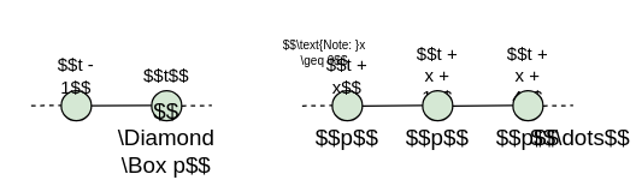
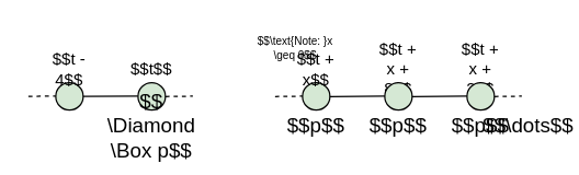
  <mxCell id="0" />
  <mxCell id="1" parent="0" />
  <mxCell id="2" value="" style="endArrow=none;html=1;rounded=0;dashed=1;" edge="1" parent="1"><mxGeometry width="50" height="50" relative="1" as="geometry"><mxPoint x="20" y="70" as="sourcePoint" /><mxPoint x="40" y="69.71" as="targetPoint" /></mxGeometry></mxCell>
  <mxCell id="3" value="" style="ellipse;whiteSpace=wrap;html=1;aspect=fixed;fillColor=#d5e8d4;strokeColor=#000000;strokeWidth=1;" vertex="1" parent="1"><mxGeometry x="40" y="60" width="20" height="20" as="geometry" /></mxCell>
  <mxCell id="4" value="" style="endArrow=none;html=1;rounded=0;" edge="1" parent="1"><mxGeometry width="50" height="50" relative="1" as="geometry"><mxPoint x="60" y="70" as="sourcePoint" /><mxPoint x="100" y="69.71" as="targetPoint" /></mxGeometry></mxCell>
  <mxCell id="5" value="" style="ellipse;whiteSpace=wrap;html=1;aspect=fixed;fillColor=#d5e8d4;strokeColor=#000000;strokeWidth=1;" vertex="1" parent="1"><mxGeometry x="100" y="60" width="20" height="20" as="geometry" /></mxCell>
  <mxCell id="6" value="" style="ellipse;whiteSpace=wrap;html=1;aspect=fixed;fillColor=#d5e8d4;strokeColor=#000000;strokeWidth=1;" vertex="1" parent="1"><mxGeometry x="220" y="60" width="20" height="20" as="geometry" /></mxCell>
  <mxCell id="7" value="$$t + x$$" style="text;html=1;strokeColor=none;fillColor=none;align=center;verticalAlign=middle;whiteSpace=wrap;rounded=0;" vertex="1" parent="1"><mxGeometry x="215" y="40" width="30" height="20" as="geometry" /></mxCell>
- <mxCell id="8" value="$$t + x + 1$$" style="text;html=1;strokeColor=none;fillColor=none;align=center;verticalAlign=middle;whiteSpace=wrap;rounded=0;" vertex="1" parent="1"><mxGeometry x="275" y="40" width="30" height="20" as="geometry" /></mxCell>
- <mxCell id="9" value="$$t + x + 4$$" style="text;html=1;strokeColor=none;fillColor=none;align=center;verticalAlign=middle;whiteSpace=wrap;rounded=0;" vertex="1" parent="1"><mxGeometry x="335" y="40" width="30" height="20" as="geometry" /></mxCell>
+ <mxCell id="8" value="$$t + x + 8$$" style="text;html=1;strokeColor=none;fillColor=none;align=center;verticalAlign=middle;whiteSpace=wrap;rounded=0;" vertex="1" parent="1"><mxGeometry x="275" y="40" width="30" height="20" as="geometry" /></mxCell>
+ <mxCell id="9" value="$$t + x + 2$$" style="text;html=1;strokeColor=none;fillColor=none;align=center;verticalAlign=middle;whiteSpace=wrap;rounded=0;" vertex="1" parent="1"><mxGeometry x="335" y="40" width="30" height="20" as="geometry" /></mxCell>
  <mxCell id="10" value="" style="ellipse;whiteSpace=wrap;html=1;aspect=fixed;fillColor=#d5e8d4;strokeColor=#000000;strokeWidth=1;" vertex="1" parent="1"><mxGeometry x="280" y="60" width="20" height="20" as="geometry" /></mxCell>
  <mxCell id="11" value="" style="endArrow=none;html=1;rounded=0;" edge="1" parent="1"><mxGeometry width="50" height="50" relative="1" as="geometry"><mxPoint x="240" y="70.14" as="sourcePoint" /><mxPoint x="280" y="69.85" as="targetPoint" /></mxGeometry></mxCell>
  <mxCell id="12" value="" style="ellipse;whiteSpace=wrap;html=1;aspect=fixed;fillColor=#d5e8d4;strokeColor=#000000;strokeWidth=1;" vertex="1" parent="1"><mxGeometry x="340" y="60" width="20" height="20" as="geometry" /></mxCell>
  <mxCell id="13" value="" style="endArrow=none;html=1;rounded=0;" edge="1" parent="1"><mxGeometry width="50" height="50" relative="1" as="geometry"><mxPoint x="300" y="70.14" as="sourcePoint" /><mxPoint x="340" y="69.85" as="targetPoint" /></mxGeometry></mxCell>
  <mxCell id="14" value="" style="endArrow=none;html=1;rounded=0;dashed=1;" edge="1" parent="1"><mxGeometry width="50" height="50" relative="1" as="geometry"><mxPoint x="360" y="70.12" as="sourcePoint" /><mxPoint x="380" y="69.83" as="targetPoint" /></mxGeometry></mxCell>
  <mxCell id="15" value="$$t$$" style="text;html=1;strokeColor=none;fillColor=none;align=center;verticalAlign=middle;whiteSpace=wrap;rounded=0;" vertex="1" parent="1"><mxGeometry x="95" y="40" width="30" height="20" as="geometry" /></mxCell>
- <mxCell id="16" value="$$t - 1$$" style="text;html=1;strokeColor=none;fillColor=none;align=center;verticalAlign=middle;whiteSpace=wrap;rounded=0;" vertex="1" parent="1"><mxGeometry x="35" y="40" width="30" height="20" as="geometry" /></mxCell>
+ <mxCell id="16" value="$$t - 4$$" style="text;html=1;strokeColor=none;fillColor=none;align=center;verticalAlign=middle;whiteSpace=wrap;rounded=0;" vertex="1" parent="1"><mxGeometry x="35" y="40" width="30" height="20" as="geometry" /></mxCell>
  <mxCell id="17" value="$$p$$" style="text;html=1;strokeColor=none;fillColor=none;align=center;verticalAlign=middle;whiteSpace=wrap;rounded=0;fontSize=15;" vertex="1" parent="1"><mxGeometry x="215" y="76" width="30" height="30" as="geometry" /></mxCell>
  <mxCell id="18" value="$$p$$" style="text;html=1;strokeColor=none;fillColor=none;align=center;verticalAlign=middle;whiteSpace=wrap;rounded=0;fontSize=15;" vertex="1" parent="1"><mxGeometry x="275" y="76" width="30" height="30" as="geometry" /></mxCell>
  <mxCell id="19" value="$$p$$" style="text;html=1;strokeColor=none;fillColor=none;align=center;verticalAlign=middle;whiteSpace=wrap;rounded=0;fontSize=15;" vertex="1" parent="1"><mxGeometry x="335" y="76" width="30" height="30" as="geometry" /></mxCell>
  <mxCell id="20" value="$$\dots$$" style="text;html=1;strokeColor=none;fillColor=none;align=center;verticalAlign=middle;whiteSpace=wrap;rounded=0;fontSize=15;" vertex="1" parent="1"><mxGeometry x="370" y="76" width="30" height="30" as="geometry" /></mxCell>
  <mxCell id="21" value="$$ \Diamond \Box p$$" style="text;html=1;strokeColor=none;fillColor=none;align=center;verticalAlign=middle;whiteSpace=wrap;rounded=0;fontSize=15;" vertex="1" parent="1"><mxGeometry x="95" y="76" width="30" height="30" as="geometry" /></mxCell>
  <mxCell id="22" value="" style="endArrow=none;html=1;rounded=0;dashed=1;" edge="1" parent="1"><mxGeometry width="50" height="50" relative="1" as="geometry"><mxPoint x="120" y="70.12" as="sourcePoint" /><mxPoint x="140" y="69.83" as="targetPoint" /></mxGeometry></mxCell>
  <mxCell id="23" value="" style="endArrow=none;html=1;rounded=0;dashed=1;" edge="1" parent="1"><mxGeometry width="50" height="50" relative="1" as="geometry"><mxPoint x="200" y="70.12" as="sourcePoint" /><mxPoint x="220" y="69.83" as="targetPoint" /></mxGeometry></mxCell>
  <mxCell id="24" value="$$\text{Note: }x \geq 0$$" style="text;html=1;strokeColor=none;fillColor=none;align=center;verticalAlign=middle;whiteSpace=wrap;rounded=0;fontSize=8;" vertex="1" parent="1"><mxGeometry x="185" width="60" height="30" as="geometry" y="20" /></mxCell>
